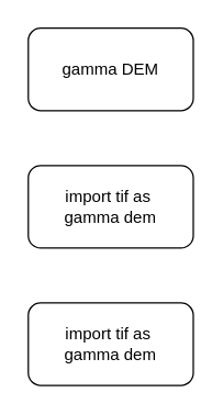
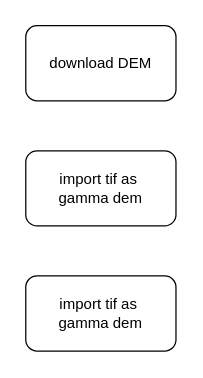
  <mxCell id="0" />
  <mxCell id="1" parent="0" />
- <mxCell id="2" value="gamma DEM" style="rounded=1;whiteSpace=wrap;html=1;" vertex="1" parent="1"><mxGeometry x="20" y="20" width="120" height="60" as="geometry" /></mxCell>
+ <mxCell id="2" value="download DEM" style="rounded=1;whiteSpace=wrap;html=1;" vertex="1" parent="1"><mxGeometry x="20" y="20" width="120" height="60" as="geometry" /></mxCell>
  <mxCell id="3" value="import tif as&amp;nbsp;&lt;div&gt;gamma dem&lt;/div&gt;" style="rounded=1;whiteSpace=wrap;html=1;" vertex="1" parent="1"><mxGeometry x="20" y="120" width="120" height="60" as="geometry" /></mxCell>
  <mxCell id="4" value="import tif as&amp;nbsp;&lt;div&gt;gamma dem&lt;/div&gt;" style="rounded=1;whiteSpace=wrap;html=1;" vertex="1" parent="1"><mxGeometry x="20" y="220" width="120" height="60" as="geometry" /></mxCell>
